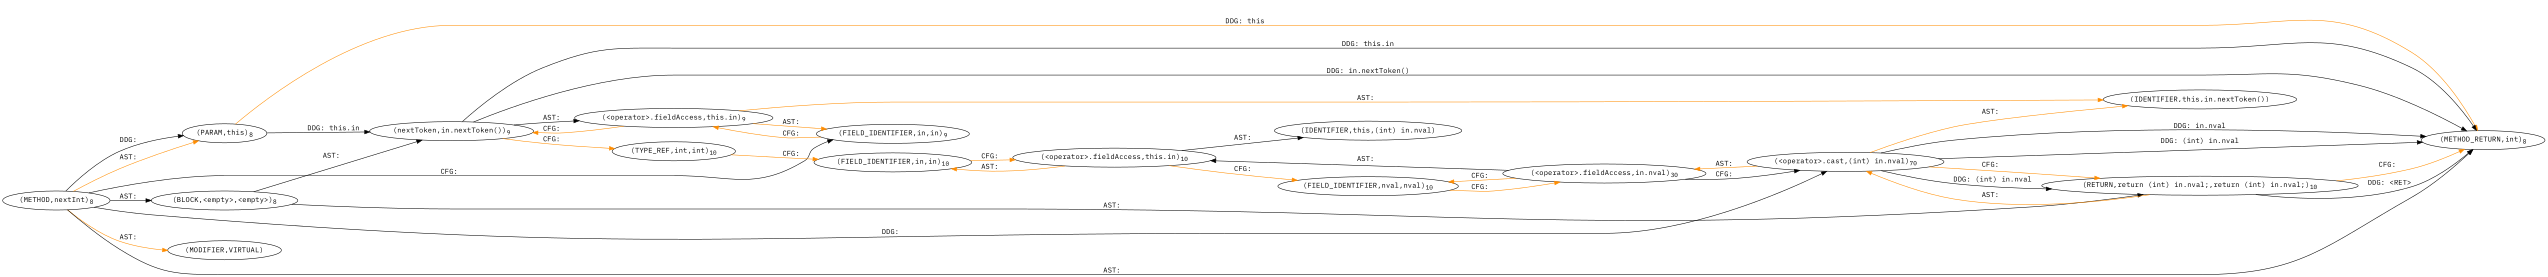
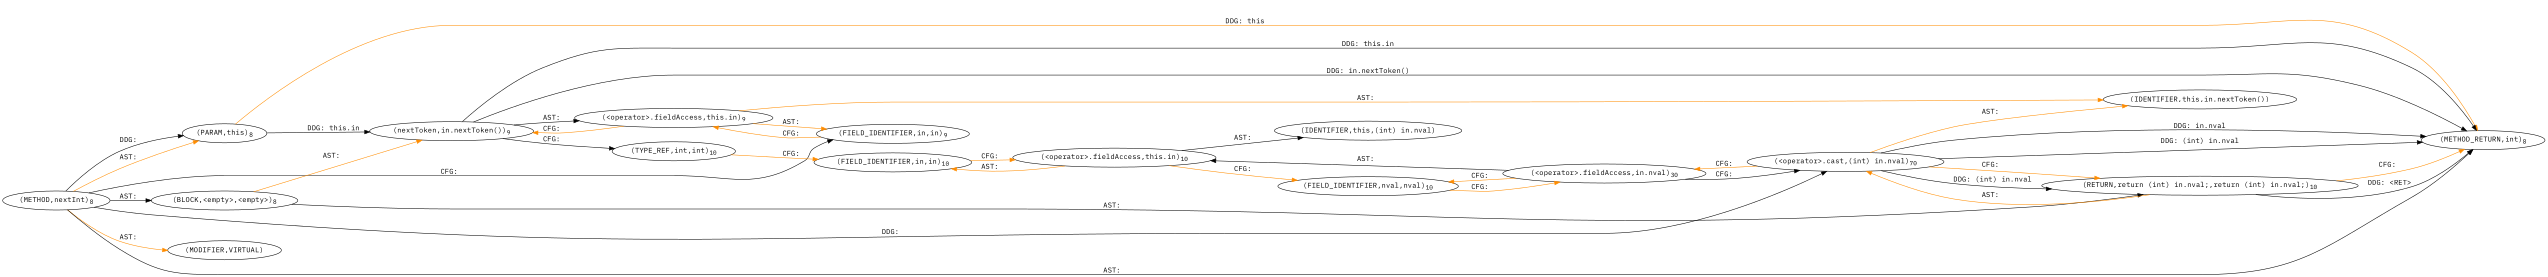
  digraph {
    fontname="IBM Plex Mono"
    rankdir=LR
    node [fontname="IBM Plex Mono"]
    edge [color=darkorange fontname="IBM Plex Mono"]
    n1 [label=<(METHOD,nextInt)<SUB>8</SUB>>]
    n2 [label=<(PARAM,this)<SUB>8</SUB>>]
    n3 [label=<(BLOCK,&lt;empty&gt;,&lt;empty&gt;)<SUB>8</SUB>>]
    n4 [label=<(FIELD_IDENTIFIER,in,in)<SUB>9</SUB>>]
    n5 [label=<(&lt;operator&gt;.cast,(int) in.nval)<SUB>70</SUB>>]
    n6 [label=<(MODIFIER,VIRTUAL)>]
    n7 [label=<(METHOD_RETURN,int)<SUB>8</SUB>>]
    n8 [label=<(nextToken,in.nextToken())<SUB>9</SUB>>]
    n9 [label=<(RETURN,return (int) in.nval;,return (int) in.nval;)<SUB>10</SUB>>]
    n10 [label=<(&lt;operator&gt;.fieldAccess,this.in)<SUB>9</SUB>>]
    n11 [label=<(IDENTIFIER,this,in.nextToken())>]
    n12 [label=<(&lt;operator&gt;.fieldAccess,in.nval)<SUB>30</SUB>>]
    n13 [label=<(TYPE_REF,int,int)<SUB>10</SUB>>]
    n14 [label=<(FIELD_IDENTIFIER,in,in)<SUB>10</SUB>>]
    n15 [label=<(&lt;operator&gt;.fieldAccess,this.in)<SUB>10</SUB>>]
    n16 [label=<(FIELD_IDENTIFIER,nval,nval)<SUB>10</SUB>>]
    n17 [label=<(IDENTIFIER,this,(int) in.nval)>]
    n1 -> n2 [label="AST: "]
    n1 -> n2 [color=black label="DDG: "]
    n1 -> n3 [color=black label="AST: "]
    n1 -> n4 [color=black label="CFG: "]
    n1 -> n5 [color=black label="DDG: "]
    n1 -> n6 [label="AST: "]
    n1 -> n7 [color=black label="AST: "]
    n2 -> n7 [label="DDG: this"]
    n2 -> n8 [color=black label="DDG: this.in"]
-   n3 -> n8 [color=black label="AST: "]
+   n3 -> n8 [label="AST: "]
    n3 -> n9 [color=black label="AST: "]
    n4 -> n10 [label="CFG: "]
    n5 -> n7 [color=black label="DDG: in.nval"]
    n5 -> n7 [color=black label="DDG: (int) in.nval"]
    n5 -> n9 [label="CFG: "]
    n5 -> n9 [color=black label="DDG: (int) in.nval"]
    n5 -> n11 [label="AST: "]
-   n5 -> n12 [label="AST: "]
+   n5 -> n12 [label="CFG: "]
    n8 -> n7 [color=black label="DDG: this.in"]
    n8 -> n7 [color=black label="DDG: in.nextToken()"]
    n8 -> n10 [color=black label="AST: "]
-   n8 -> n13 [label="CFG: "]
+   n8 -> n13 [color=black label="CFG: "]
    n9 -> n5 [label="AST: "]
    n9 -> n7 [label="CFG: "]
    n9 -> n7 [color=black label="DDG: &lt;RET&gt;"]
    n10 -> n4 [label="AST: "]
    n10 -> n8 [label="CFG: "]
    n10 -> n11 [label="AST: "]
    n12 -> n5 [color=black label="CFG: "]
    n12 -> n15 [color=black label="AST: "]
    n12 -> n16 [label="CFG: "]
    n13 -> n14 [label="CFG: "]
    n14 -> n15 [label="CFG: "]
    n15 -> n14 [label="AST: "]
    n15 -> n16 [label="CFG: "]
    n15 -> n17 [color=black label="AST: "]
    n16 -> n12 [label="CFG: "]
  }
